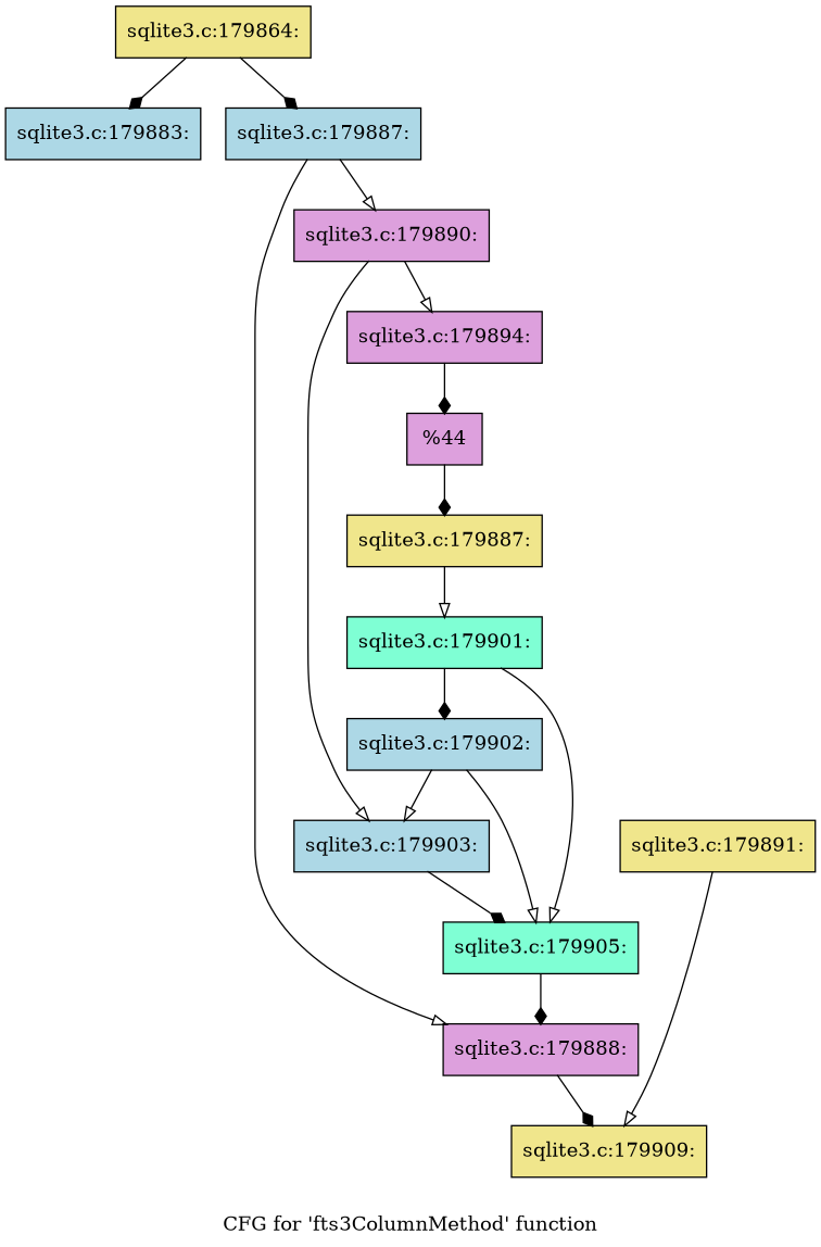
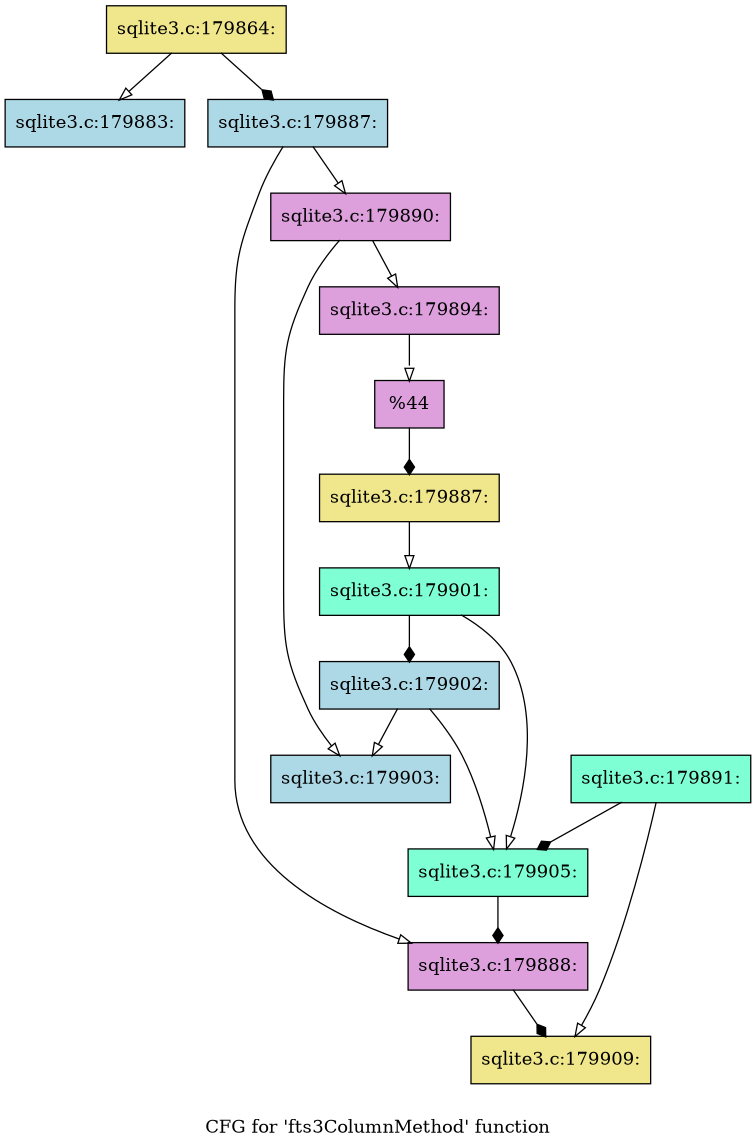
  digraph {
    label="CFG for 'fts3ColumnMethod' function"
    node [fillcolor=lightblue shape=record style=filled]
    edge [arrowhead=onormal]
    n1 [fillcolor=khaki label="{sqlite3.c:179864:}"]
    n2 [label="{sqlite3.c:179883:}"]
    n3 [label="{sqlite3.c:179887:}"]
    n4 [fillcolor=aquamarine label="{sqlite3.c:179901:}"]
    n5 [label="{sqlite3.c:179902:}"]
    n6 [fillcolor=aquamarine label="{sqlite3.c:179905:}"]
    n7 [fillcolor=plum label="{sqlite3.c:179888:}"]
    n8 [fillcolor=plum label="{sqlite3.c:179890:}"]
    n9 [label="{sqlite3.c:179903:}"]
    n10 [fillcolor=khaki label="{sqlite3.c:179909:}"]
    n11 [fillcolor=plum label="{sqlite3.c:179894:}"]
-   n12 [fillcolor=khaki label="{sqlite3.c:179891:}"]
+   n12 [fillcolor=aquamarine label="{sqlite3.c:179891:}"]
    n13 [fillcolor=plum label="{%44}"]
    n14 [fillcolor=khaki label="{sqlite3.c:179887:}"]
-   n1 -> n2 [arrowhead=diamond]
+   n1 -> n2
    n1 -> n3 [arrowhead=diamond]
    n3 -> n7
    n3 -> n8
    n4 -> n5 [arrowhead=diamond]
    n4 -> n6
    n5 -> n6
    n5 -> n9
    n6 -> n7 [arrowhead=diamond]
    n7 -> n10 [arrowhead=diamond]
    n8 -> n9
    n8 -> n11
-   n9 -> n6 [arrowhead=diamond]
-   n11 -> n13 [arrowhead=diamond]
+   n12 -> n6 [arrowhead=diamond]
+   n11 -> n13
    n12 -> n10
    n13 -> n14 [arrowhead=diamond]
    n14 -> n4
  }
